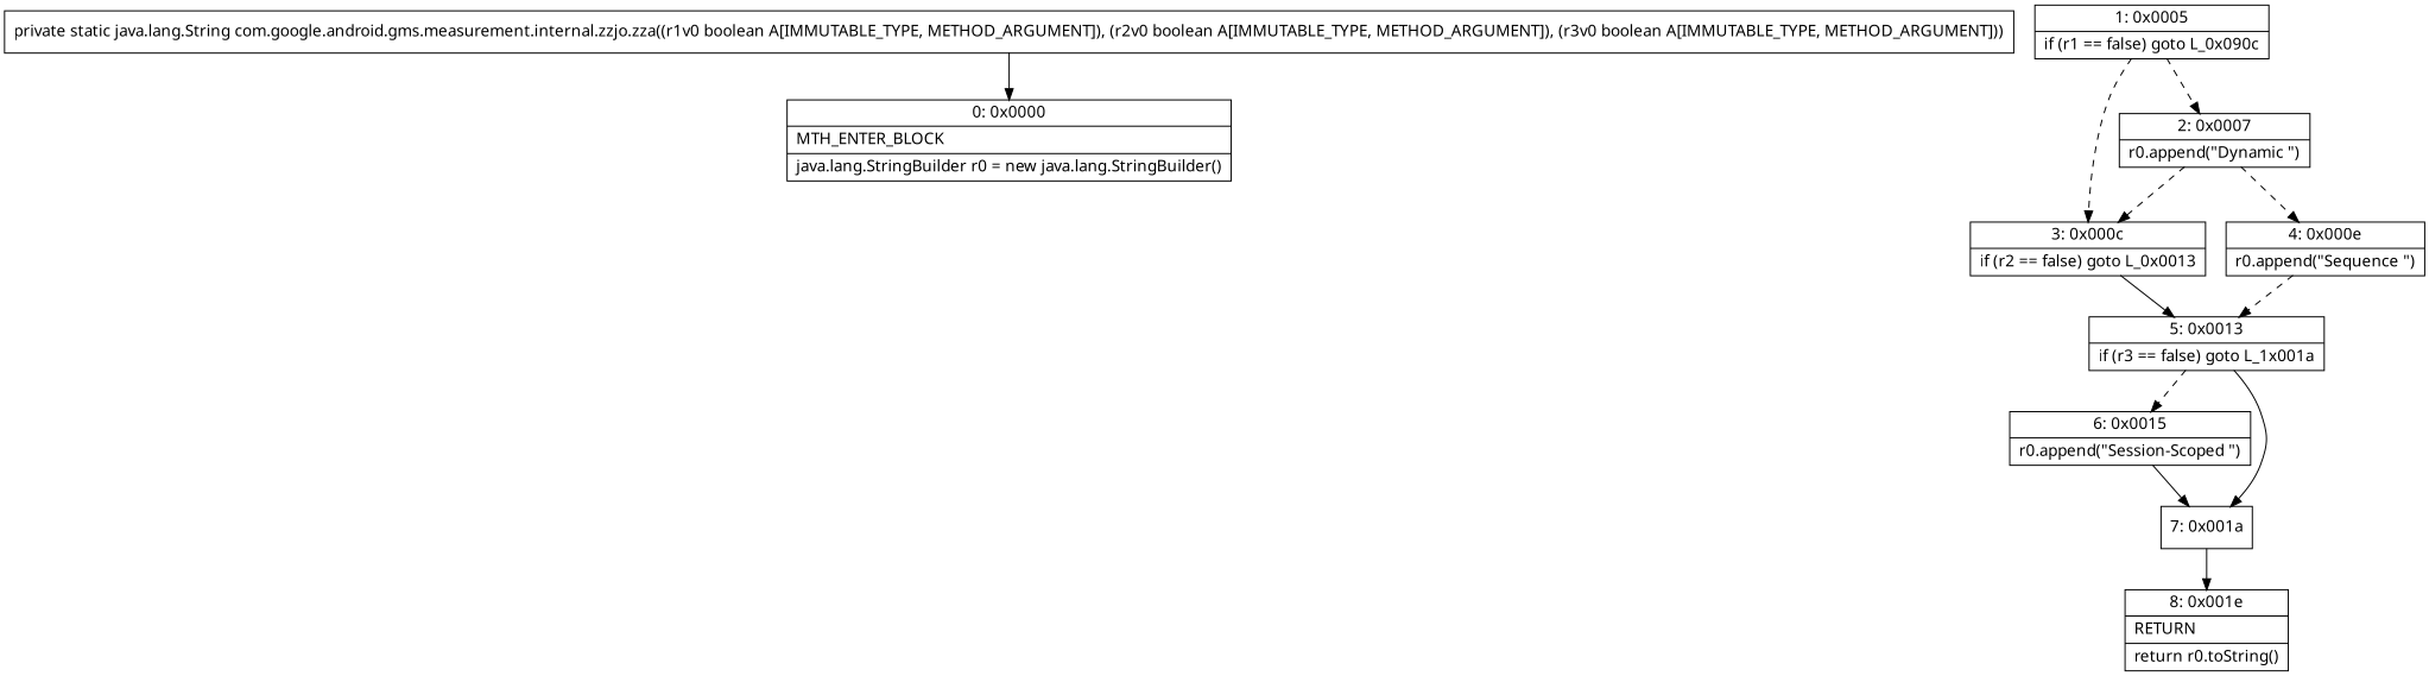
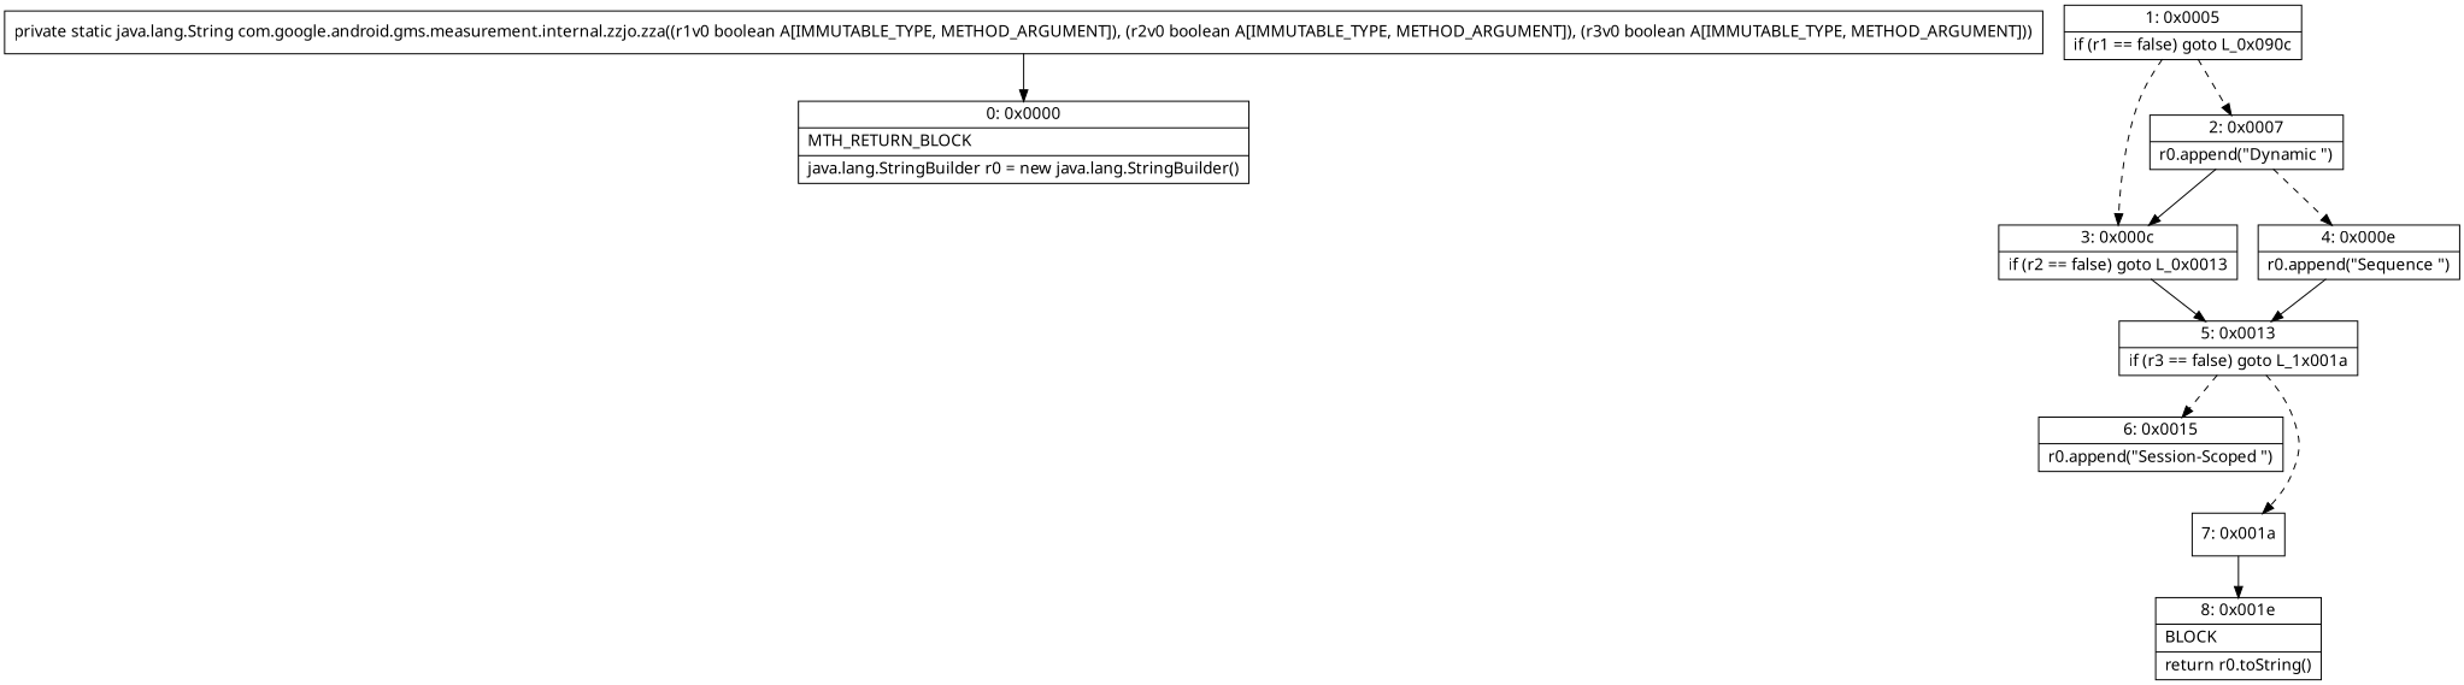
  digraph {
    fontname="Noto Sans"
    node [fontname="Noto Sans" shape=record]
    edge [fontname="Noto Sans"]
-   n1 [label="{0\:\ 0x0000|MTH_ENTER_BLOCK\l|java.lang.StringBuilder r0 = new java.lang.StringBuilder()\l}"]
+   n1 [label="{0\:\ 0x0000|MTH_RETURN_BLOCK\l|java.lang.StringBuilder r0 = new java.lang.StringBuilder()\l}"]
    n2 [label="{1\:\ 0x0005|if (r1 == false) goto L_0x090c\l}"]
    n3 [label="{2\:\ 0x0007|r0.append(\"Dynamic \")\l}"]
    n4 [label="{3\:\ 0x000c|if (r2 == false) goto L_0x0013\l}"]
    n5 [label="{4\:\ 0x000e|r0.append(\"Sequence \")\l}"]
    n6 [label="{5\:\ 0x0013|if (r3 == false) goto L_1x001a\l}"]
    n7 [label="{6\:\ 0x0015|r0.append(\"Session\-Scoped \")\l}"]
    n8 [label="{7\:\ 0x001a}"]
-   n9 [label="{8\:\ 0x001e|RETURN\l|return r0.toString()\l}"]
+   n9 [label="{8\:\ 0x001e|BLOCK\l|return r0.toString()\l}"]
    n10 [label="{private static java.lang.String com.google.android.gms.measurement.internal.zzjo.zza((r1v0 boolean A[IMMUTABLE_TYPE, METHOD_ARGUMENT]), (r2v0 boolean A[IMMUTABLE_TYPE, METHOD_ARGUMENT]), (r3v0 boolean A[IMMUTABLE_TYPE, METHOD_ARGUMENT])) }"]
    n2 -> n3 [style=dashed]
    n2 -> n4 [style=dashed]
-   n3 -> n4 [style=dashed]
+   n3 -> n4
    n3 -> n5 [style=dashed]
    n4 -> n6
-   n5 -> n6 [style=dashed]
+   n5 -> n6
    n6 -> n7 [style=dashed]
-   n6 -> n8
-   n7 -> n8
+   n6 -> n8 [style=dashed]
    n8 -> n9
    n10 -> n1
  }
